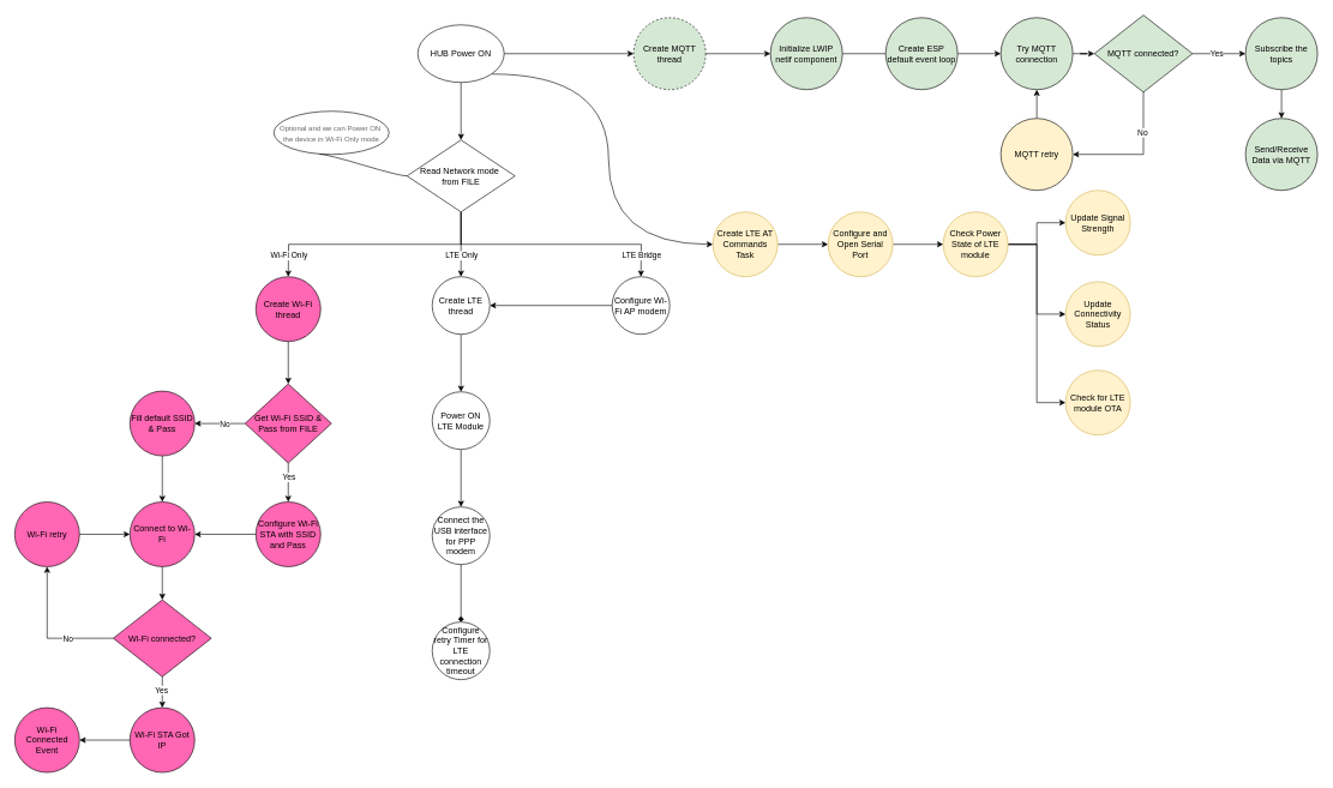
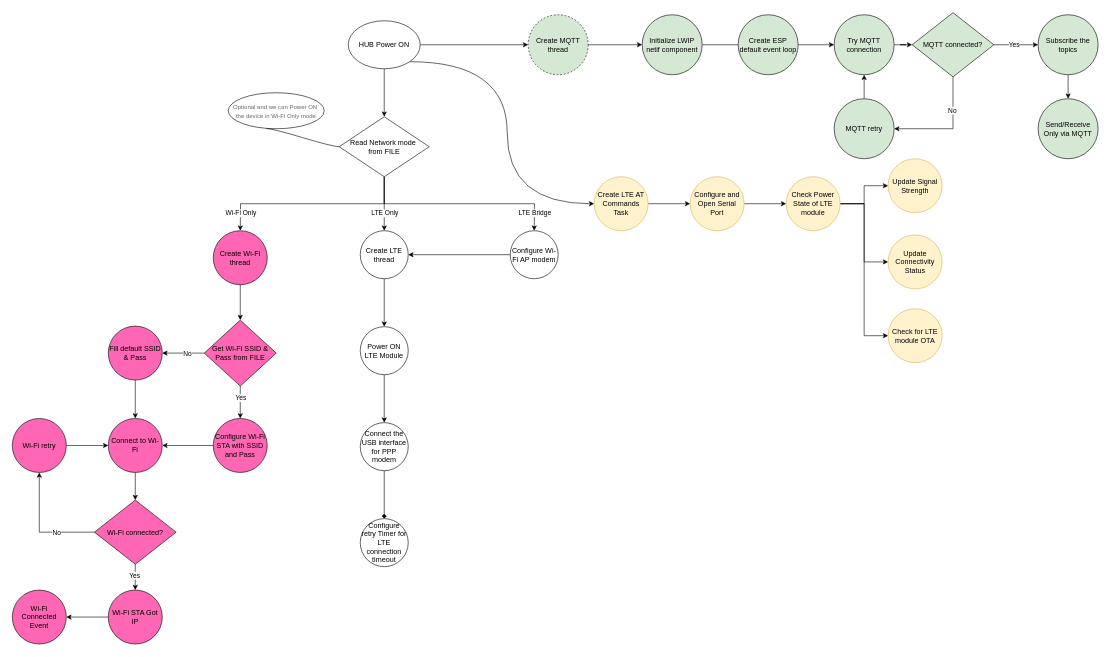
  <mxCell id="0" />
  <mxCell id="1" parent="0" />
  <mxCell id="2" value="" style="edgeStyle=orthogonalEdgeStyle;rounded=0;orthogonalLoop=1;jettySize=auto;html=1;" parent="1" source="5" target="12" edge="1"><mxGeometry relative="1" as="geometry" /></mxCell>
  <mxCell id="3" style="edgeStyle=orthogonalEdgeStyle;rounded=0;orthogonalLoop=1;jettySize=auto;html=1;entryX=0;entryY=0.5;entryDx=0;entryDy=0;" parent="1" source="5" target="51" edge="1"><mxGeometry relative="1" as="geometry"><mxPoint x="980" y="74" as="targetPoint" /></mxGeometry></mxCell>
  <mxCell id="4" style="edgeStyle=orthogonalEdgeStyle;rounded=0;orthogonalLoop=1;jettySize=auto;html=1;exitX=1;exitY=1;exitDx=0;exitDy=0;entryX=0;entryY=0.5;entryDx=0;entryDy=0;curved=1;" edge="1" parent="1" source="5" target="66"><mxGeometry relative="1" as="geometry" /></mxCell>
  <mxCell id="5" value="HUB Power ON" style="ellipse;whiteSpace=wrap;html=1;" parent="1" vertex="1"><mxGeometry x="580" y="34" width="120" height="80" as="geometry" /></mxCell>
  <mxCell id="6" value="" style="edgeStyle=orthogonalEdgeStyle;rounded=0;orthogonalLoop=1;jettySize=auto;html=1;" parent="1" source="12" target="14" edge="1"><mxGeometry relative="1" as="geometry" /></mxCell>
  <mxCell id="7" value="LTE Only" style="edgeLabel;html=1;align=center;verticalAlign=middle;resizable=0;points=[];" parent="6" vertex="1" connectable="0"><mxGeometry x="0.133" y="-1" relative="1" as="geometry"><mxPoint x="1" y="9" as="offset" /></mxGeometry></mxCell>
  <mxCell id="8" style="edgeStyle=orthogonalEdgeStyle;rounded=0;orthogonalLoop=1;jettySize=auto;html=1;exitX=0.5;exitY=1;exitDx=0;exitDy=0;" parent="1" source="12" edge="1"><mxGeometry relative="1" as="geometry"><mxPoint x="890" y="384" as="targetPoint" /></mxGeometry></mxCell>
  <mxCell id="9" value="LTE Bridge" style="edgeLabel;html=1;align=center;verticalAlign=middle;resizable=0;points=[];" parent="8" vertex="1" connectable="0"><mxGeometry x="0.533" y="2" relative="1" as="geometry"><mxPoint x="34" y="17" as="offset" /></mxGeometry></mxCell>
  <mxCell id="10" style="edgeStyle=orthogonalEdgeStyle;rounded=0;orthogonalLoop=1;jettySize=auto;html=1;exitX=0.5;exitY=1;exitDx=0;exitDy=0;" parent="1" source="12" edge="1"><mxGeometry relative="1" as="geometry"><mxPoint x="400" y="384" as="targetPoint" /></mxGeometry></mxCell>
  <mxCell id="11" value="Wi-Fi Only" style="edgeLabel;html=1;align=center;verticalAlign=middle;resizable=0;points=[];" parent="10" vertex="1" connectable="0"><mxGeometry x="0.177" y="1" relative="1" as="geometry"><mxPoint x="-91" y="14" as="offset" /></mxGeometry></mxCell>
  <mxCell id="12" value="Read Network mode&amp;nbsp;&lt;div&gt;from FILE&lt;/div&gt;" style="rhombus;whiteSpace=wrap;html=1;" parent="1" vertex="1"><mxGeometry x="565" y="194" width="150" height="100" as="geometry" /></mxCell>
  <mxCell id="13" value="" style="edgeStyle=orthogonalEdgeStyle;rounded=0;orthogonalLoop=1;jettySize=auto;html=1;" parent="1" source="14" target="61" edge="1"><mxGeometry relative="1" as="geometry" /></mxCell>
  <mxCell id="14" value="Create LTE thread" style="ellipse;whiteSpace=wrap;html=1;" parent="1" vertex="1"><mxGeometry x="600" y="384" width="80" height="80" as="geometry" /></mxCell>
  <mxCell id="15" style="edgeStyle=orthogonalEdgeStyle;rounded=0;orthogonalLoop=1;jettySize=auto;html=1;" edge="1" parent="1" source="16" target="14"><mxGeometry relative="1" as="geometry" /></mxCell>
  <mxCell id="16" value="Configure Wi-Fi AP modem" style="ellipse;whiteSpace=wrap;html=1;" parent="1" vertex="1"><mxGeometry x="850" y="384" width="80" height="80" as="geometry" /></mxCell>
  <mxCell id="17" value="" style="edgeStyle=orthogonalEdgeStyle;rounded=0;orthogonalLoop=1;jettySize=auto;html=1;fillColor=#FF66B3;" parent="1" source="21" target="23" edge="1"><mxGeometry relative="1" as="geometry" /></mxCell>
  <mxCell id="18" value="Yes" style="edgeLabel;html=1;align=center;verticalAlign=middle;resizable=0;points=[];fillColor=#FF66B3;" parent="17" vertex="1" connectable="0"><mxGeometry x="-0.293" relative="1" as="geometry"><mxPoint as="offset" /></mxGeometry></mxCell>
  <mxCell id="19" value="" style="edgeStyle=orthogonalEdgeStyle;rounded=0;orthogonalLoop=1;jettySize=auto;html=1;fillColor=#FF66B3;" parent="1" source="21" target="25" edge="1"><mxGeometry relative="1" as="geometry" /></mxCell>
  <mxCell id="20" value="No" style="edgeLabel;html=1;align=center;verticalAlign=middle;resizable=0;points=[];fillColor=#FF66B3;" parent="19" vertex="1" connectable="0"><mxGeometry x="-0.184" relative="1" as="geometry"><mxPoint as="offset" /></mxGeometry></mxCell>
  <mxCell id="21" value="Get Wi-Fi SSID &amp;amp; Pass from FILE" style="rhombus;whiteSpace=wrap;html=1;fillColor=#FF66B3;" parent="1" vertex="1"><mxGeometry x="340" y="533" width="120" height="110" as="geometry" /></mxCell>
  <mxCell id="22" style="edgeStyle=orthogonalEdgeStyle;rounded=0;orthogonalLoop=1;jettySize=auto;html=1;entryX=0.5;entryY=0;entryDx=0;entryDy=0;" parent="1" source="23" target="27" edge="1"><mxGeometry relative="1" as="geometry" /></mxCell>
  <mxCell id="23" value="Configure Wi-Fi STA with SSID and Pass" style="ellipse;whiteSpace=wrap;html=1;fillColor=#FF66B3;direction=south;" parent="1" vertex="1"><mxGeometry x="355" y="697" width="90" height="90" as="geometry" /></mxCell>
  <mxCell id="24" style="edgeStyle=orthogonalEdgeStyle;rounded=0;orthogonalLoop=1;jettySize=auto;html=1;entryX=0;entryY=0.5;entryDx=0;entryDy=0;fillColor=#FF66B3;" parent="1" source="25" target="27" edge="1"><mxGeometry relative="1" as="geometry" /></mxCell>
  <mxCell id="25" value="Fill default SSID &amp;amp; Pass" style="ellipse;whiteSpace=wrap;html=1;fillColor=#FF66B3;direction=south;" parent="1" vertex="1"><mxGeometry x="180" y="543" width="90" height="90" as="geometry" /></mxCell>
  <mxCell id="26" style="edgeStyle=orthogonalEdgeStyle;rounded=0;orthogonalLoop=1;jettySize=auto;html=1;entryX=0.5;entryY=0;entryDx=0;entryDy=0;" parent="1" source="27" target="42" edge="1"><mxGeometry relative="1" as="geometry" /></mxCell>
  <mxCell id="27" value="Connect to Wi-Fi" style="ellipse;whiteSpace=wrap;html=1;fillColor=#FF66B3;direction=south;" parent="1" vertex="1"><mxGeometry x="180" y="697" width="90" height="90" as="geometry" /></mxCell>
  <mxCell id="28" value="" style="edgeStyle=orthogonalEdgeStyle;rounded=0;orthogonalLoop=1;jettySize=auto;html=1;fillColor=#FF66B3;" parent="1" source="29" target="34" edge="1"><mxGeometry relative="1" as="geometry" /></mxCell>
  <mxCell id="29" value="Try MQTT connection" style="ellipse;whiteSpace=wrap;html=1;fillColor=#D5E8D4;" parent="1" vertex="1"><mxGeometry x="1390" y="24" width="100" height="100" as="geometry" /></mxCell>
  <mxCell id="30" style="edgeStyle=orthogonalEdgeStyle;rounded=0;orthogonalLoop=1;jettySize=auto;html=1;entryX=1;entryY=0.5;entryDx=0;entryDy=0;exitX=0.5;exitY=1;exitDx=0;exitDy=0;fillColor=#FF66B3;" parent="1" source="34" target="36" edge="1"><mxGeometry relative="1" as="geometry" /></mxCell>
  <mxCell id="31" value="No" style="edgeLabel;html=1;align=center;verticalAlign=middle;resizable=0;points=[];fillColor=#FF66B3;" parent="30" vertex="1" connectable="0"><mxGeometry x="-0.393" y="-2" relative="1" as="geometry"><mxPoint as="offset" /></mxGeometry></mxCell>
  <mxCell id="32" value="" style="edgeStyle=orthogonalEdgeStyle;rounded=0;orthogonalLoop=1;jettySize=auto;html=1;fillColor=#FF66B3;entryX=0;entryY=0.5;entryDx=0;entryDy=0;" parent="1" source="34" target="57" edge="1"><mxGeometry relative="1" as="geometry"><mxPoint x="1625" y="320.25" as="targetPoint" /></mxGeometry></mxCell>
  <mxCell id="33" value="Yes" style="edgeLabel;html=1;align=center;verticalAlign=middle;resizable=0;points=[];fillColor=#FF66B3;" parent="32" vertex="1" connectable="0"><mxGeometry x="-0.115" y="1" relative="1" as="geometry"><mxPoint as="offset" /></mxGeometry></mxCell>
  <mxCell id="34" value="MQTT connected?" style="rhombus;whiteSpace=wrap;html=1;fillColor=#D5E8D4;" parent="1" vertex="1"><mxGeometry x="1520" y="20.5" width="136.25" height="107" as="geometry" /></mxCell>
  <mxCell id="35" style="edgeStyle=orthogonalEdgeStyle;rounded=0;orthogonalLoop=1;jettySize=auto;html=1;entryX=0.5;entryY=1;entryDx=0;entryDy=0;fillColor=#FF66B3;" parent="1" source="36" target="29" edge="1"><mxGeometry relative="1" as="geometry" /></mxCell>
- <mxCell id="36" value="MQTT retry" style="ellipse;whiteSpace=wrap;html=1;fillColor=#fff2cc;" parent="1" vertex="1"><mxGeometry x="1390" y="164" width="100" height="100" as="geometry" /></mxCell>
+ <mxCell id="36" value="MQTT retry" style="ellipse;whiteSpace=wrap;html=1;fillColor=#D5E8D4;" parent="1" vertex="1"><mxGeometry x="1390" y="164" width="100" height="100" as="geometry" /></mxCell>
  <mxCell id="37" value="&lt;span style=&quot;text-wrap: nowrap; color: rgb(102, 102, 102); font-size: 10px; text-align: left;&quot;&gt;Optional and we can Power ON&amp;nbsp;&lt;/span&gt;&lt;div&gt;&lt;span style=&quot;color: rgb(102, 102, 102); font-size: 10px; text-align: left; text-wrap: nowrap;&quot;&gt;the device in Wi-Fi Only mode&lt;/span&gt;&lt;/div&gt;" style="ellipse;whiteSpace=wrap;html=1;align=center;newEdgeStyle={&quot;edgeStyle&quot;:&quot;entityRelationEdgeStyle&quot;,&quot;startArrow&quot;:&quot;none&quot;,&quot;endArrow&quot;:&quot;none&quot;,&quot;segment&quot;:10,&quot;curved&quot;:1,&quot;sourcePerimeterSpacing&quot;:0,&quot;targetPerimeterSpacing&quot;:0};treeFolding=1;treeMoving=1;" parent="1" vertex="1"><mxGeometry x="380" y="154" width="160" height="60" as="geometry" /></mxCell>
  <mxCell id="38" style="edgeStyle=entityRelationEdgeStyle;rounded=0;orthogonalLoop=1;jettySize=auto;html=1;startArrow=none;endArrow=none;segment=10;curved=1;sourcePerimeterSpacing=0;targetPerimeterSpacing=0;entryX=0;entryY=0.5;entryDx=0;entryDy=0;exitX=0.396;exitY=0.995;exitDx=0;exitDy=0;exitPerimeter=0;" parent="1" source="37" target="12" edge="1"><mxGeometry relative="1" as="geometry"><mxPoint x="685" y="224" as="targetPoint" /><Array as="points"><mxPoint x="760" y="174" /></Array></mxGeometry></mxCell>
- <mxCell id="39" value="Send/Receive Data via&amp;nbsp;&lt;span style=&quot;background-color: initial;&quot;&gt;MQTT&lt;/span&gt;" style="ellipse;whiteSpace=wrap;html=1;fillColor=#D5E8D4;" parent="1" vertex="1"><mxGeometry x="1730" y="164" width="100" height="100" as="geometry" /></mxCell>
+ <mxCell id="39" value="Send/Receive Only via&amp;nbsp;&lt;span style=&quot;background-color: initial;&quot;&gt;MQTT&lt;/span&gt;" style="ellipse;whiteSpace=wrap;html=1;fillColor=#D5E8D4;" parent="1" vertex="1"><mxGeometry x="1730" y="164" width="100" height="100" as="geometry" /></mxCell>
  <mxCell id="40" value="" style="edgeStyle=orthogonalEdgeStyle;rounded=0;orthogonalLoop=1;jettySize=auto;html=1;" parent="1" source="42" target="44" edge="1"><mxGeometry relative="1" as="geometry" /></mxCell>
  <mxCell id="41" value="No" style="edgeLabel;html=1;align=center;verticalAlign=middle;resizable=0;points=[];" parent="40" vertex="1" connectable="0"><mxGeometry x="-0.176" y="-2" relative="1" as="geometry"><mxPoint x="16" y="2" as="offset" /></mxGeometry></mxCell>
  <mxCell id="42" value="Wi-Fi connected?" style="rhombus;whiteSpace=wrap;html=1;fillColor=#FF66B3;" parent="1" vertex="1"><mxGeometry x="156.88" y="833" width="136.25" height="107" as="geometry" /></mxCell>
  <mxCell id="43" style="edgeStyle=orthogonalEdgeStyle;rounded=0;orthogonalLoop=1;jettySize=auto;html=1;entryX=0.5;entryY=1;entryDx=0;entryDy=0;" parent="1" source="44" target="27" edge="1"><mxGeometry relative="1" as="geometry" /></mxCell>
  <mxCell id="44" value="Wi-Fi retry" style="ellipse;whiteSpace=wrap;html=1;fillColor=#FF66B3;direction=south;" parent="1" vertex="1"><mxGeometry x="20.005" y="697" width="90" height="90" as="geometry" /></mxCell>
  <mxCell id="45" value="" style="edgeStyle=orthogonalEdgeStyle;rounded=0;orthogonalLoop=1;jettySize=auto;html=1;entryX=0;entryY=0.5;entryDx=0;entryDy=0;exitX=0.5;exitY=1;exitDx=0;exitDy=0;" parent="1" source="42" target="48" edge="1"><mxGeometry relative="1" as="geometry"><mxPoint x="38" y="795" as="sourcePoint" /><mxPoint x="185" y="912" as="targetPoint" /></mxGeometry></mxCell>
  <mxCell id="46" value="Yes" style="edgeLabel;html=1;align=center;verticalAlign=middle;resizable=0;points=[];" parent="45" vertex="1" connectable="0"><mxGeometry x="-0.104" y="-2" relative="1" as="geometry"><mxPoint as="offset" /></mxGeometry></mxCell>
  <mxCell id="47" value="" style="edgeStyle=orthogonalEdgeStyle;rounded=0;orthogonalLoop=1;jettySize=auto;html=1;" parent="1" source="48" target="49" edge="1"><mxGeometry relative="1" as="geometry" /></mxCell>
  <mxCell id="48" value="Wi-Fi STA Got IP" style="ellipse;whiteSpace=wrap;html=1;fillColor=#FF66B3;direction=south;" parent="1" vertex="1"><mxGeometry x="179.995" y="983" width="90" height="90" as="geometry" /></mxCell>
  <mxCell id="49" value="Wi-Fi Connected Event" style="ellipse;whiteSpace=wrap;html=1;fillColor=#FF66B3;direction=south;" parent="1" vertex="1"><mxGeometry x="20.005" y="983" width="90" height="90" as="geometry" /></mxCell>
  <mxCell id="50" style="edgeStyle=orthogonalEdgeStyle;rounded=0;orthogonalLoop=1;jettySize=auto;html=1;" parent="1" source="51" target="53" edge="1"><mxGeometry relative="1" as="geometry" /></mxCell>
  <mxCell id="51" value="Create MQTT thread" style="ellipse;whiteSpace=wrap;html=1;fillColor=#D5E8D4;dashed=1;" parent="1" vertex="1"><mxGeometry x="880" y="24" width="100" height="100" as="geometry" /></mxCell>
  <mxCell id="52" value="" style="edgeStyle=orthogonalEdgeStyle;rounded=0;orthogonalLoop=1;jettySize=auto;html=1;endArrow=none;" parent="1" source="53" target="55" edge="1"><mxGeometry relative="1" as="geometry" /></mxCell>
  <mxCell id="53" value="Initialize LWIP netif component" style="ellipse;whiteSpace=wrap;html=1;fillColor=#D5E8D4;" parent="1" vertex="1"><mxGeometry x="1070" y="24" width="100" height="100" as="geometry" /></mxCell>
  <mxCell id="54" style="edgeStyle=orthogonalEdgeStyle;rounded=0;orthogonalLoop=1;jettySize=auto;html=1;" parent="1" source="55" target="29" edge="1"><mxGeometry relative="1" as="geometry" /></mxCell>
  <mxCell id="55" value="Create ESP default event loop" style="ellipse;whiteSpace=wrap;html=1;fillColor=#D5E8D4;" parent="1" vertex="1"><mxGeometry x="1230" y="24" width="100" height="100" as="geometry" /></mxCell>
  <mxCell id="56" style="edgeStyle=orthogonalEdgeStyle;rounded=0;orthogonalLoop=1;jettySize=auto;html=1;entryX=0.5;entryY=0;entryDx=0;entryDy=0;" parent="1" source="57" target="39" edge="1"><mxGeometry relative="1" as="geometry" /></mxCell>
  <mxCell id="57" value="Subscribe the topics" style="ellipse;whiteSpace=wrap;html=1;fillColor=#D5E8D4;" parent="1" vertex="1"><mxGeometry x="1730" y="24" width="100" height="100" as="geometry" /></mxCell>
  <mxCell id="58" style="edgeStyle=orthogonalEdgeStyle;rounded=0;orthogonalLoop=1;jettySize=auto;html=1;entryX=0.5;entryY=0;entryDx=0;entryDy=0;" parent="1" source="59" target="21" edge="1"><mxGeometry relative="1" as="geometry" /></mxCell>
  <mxCell id="59" value="Create Wi-Fi thread" style="ellipse;whiteSpace=wrap;html=1;fillColor=#FF66B3;direction=south;" parent="1" vertex="1"><mxGeometry x="355" y="384" width="90" height="90" as="geometry" /></mxCell>
  <mxCell id="60" value="" style="edgeStyle=orthogonalEdgeStyle;rounded=0;orthogonalLoop=1;jettySize=auto;html=1;" parent="1" source="61" target="63" edge="1"><mxGeometry relative="1" as="geometry" /></mxCell>
  <mxCell id="61" value="Power ON LTE Module" style="ellipse;whiteSpace=wrap;html=1;" parent="1" vertex="1"><mxGeometry x="600" y="544" width="80" height="80" as="geometry" /></mxCell>
  <mxCell id="62" value="" style="edgeStyle=orthogonalEdgeStyle;rounded=0;orthogonalLoop=1;jettySize=auto;html=1;endArrow=diamond;" parent="1" source="63" target="64" edge="1"><mxGeometry relative="1" as="geometry" /></mxCell>
  <mxCell id="63" value="Connect the USB interface for PPP modem" style="ellipse;whiteSpace=wrap;html=1;" parent="1" vertex="1"><mxGeometry x="600" y="704" width="80" height="80" as="geometry" /></mxCell>
  <mxCell id="64" value="Configure retry Timer for LTE connection timeout" style="ellipse;whiteSpace=wrap;html=1;" parent="1" vertex="1"><mxGeometry x="600" y="864" width="80" height="80" as="geometry" /></mxCell>
  <mxCell id="65" value="" style="edgeStyle=orthogonalEdgeStyle;rounded=0;orthogonalLoop=1;jettySize=auto;html=1;" edge="1" parent="1" source="66" target="68"><mxGeometry relative="1" as="geometry" /></mxCell>
  <mxCell id="66" value="Create LTE AT Commands Task" style="ellipse;whiteSpace=wrap;html=1;fillColor=#fff2cc;strokeColor=#d6b656;" vertex="1" parent="1"><mxGeometry x="990" y="294" width="90" height="90" as="geometry" /></mxCell>
  <mxCell id="67" value="" style="edgeStyle=orthogonalEdgeStyle;rounded=0;orthogonalLoop=1;jettySize=auto;html=1;" edge="1" parent="1" source="68" target="72"><mxGeometry relative="1" as="geometry" /></mxCell>
  <mxCell id="68" value="Configure and Open Serial Port" style="ellipse;whiteSpace=wrap;html=1;fillColor=#fff2cc;strokeColor=#d6b656;" vertex="1" parent="1"><mxGeometry x="1150" y="294" width="90" height="90" as="geometry" /></mxCell>
  <mxCell id="69" value="" style="edgeStyle=orthogonalEdgeStyle;rounded=0;orthogonalLoop=1;jettySize=auto;html=1;" edge="1" parent="1" source="72" target="73"><mxGeometry relative="1" as="geometry" /></mxCell>
  <mxCell id="70" style="edgeStyle=orthogonalEdgeStyle;rounded=0;orthogonalLoop=1;jettySize=auto;html=1;exitX=1;exitY=0.5;exitDx=0;exitDy=0;entryX=0;entryY=0.5;entryDx=0;entryDy=0;" edge="1" parent="1" source="72" target="74"><mxGeometry relative="1" as="geometry" /></mxCell>
  <mxCell id="71" style="edgeStyle=orthogonalEdgeStyle;rounded=0;orthogonalLoop=1;jettySize=auto;html=1;entryX=0;entryY=0.5;entryDx=0;entryDy=0;" edge="1" parent="1" source="72" target="75"><mxGeometry relative="1" as="geometry" /></mxCell>
  <mxCell id="72" value="Check Power State of LTE module" style="ellipse;whiteSpace=wrap;html=1;fillColor=#fff2cc;strokeColor=#d6b656;" vertex="1" parent="1"><mxGeometry x="1310" y="294" width="90" height="90" as="geometry" /></mxCell>
  <mxCell id="73" value="Update Signal Strength" style="ellipse;whiteSpace=wrap;html=1;fillColor=#fff2cc;strokeColor=#d6b656;" vertex="1" parent="1"><mxGeometry x="1480" y="264" width="90" height="90" as="geometry" /></mxCell>
  <mxCell id="74" value="Update Connectivity Status" style="ellipse;whiteSpace=wrap;html=1;fillColor=#fff2cc;strokeColor=#d6b656;" vertex="1" parent="1"><mxGeometry x="1480" y="391" width="90" height="90" as="geometry" /></mxCell>
  <mxCell id="75" value="Check for LTE module OTA" style="ellipse;whiteSpace=wrap;html=1;fillColor=#fff2cc;strokeColor=#d6b656;" vertex="1" parent="1"><mxGeometry x="1480" y="514" width="90" height="90" as="geometry" /></mxCell>
